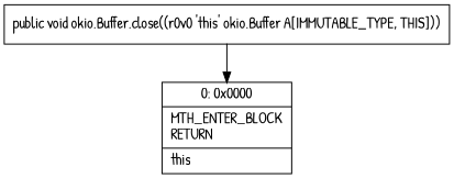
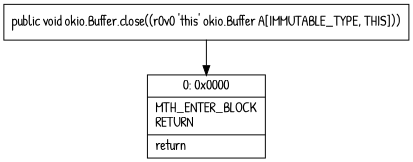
  digraph {
    fontname="Patrick Hand"
    node [shape=record fontname="Patrick Hand"]
-   n1 [label="{0\:\ 0x0000|MTH_ENTER_BLOCK\lRETURN\l|this\l}"]
+   n1 [label="{0\:\ 0x0000|MTH_ENTER_BLOCK\lRETURN\l|return\l}"]
    n2 [label="{public void okio.Buffer.close((r0v0 'this' okio.Buffer A[IMMUTABLE_TYPE, THIS])) }"]
    n2 -> n1 [fontname="Patrick Hand"]
  }
